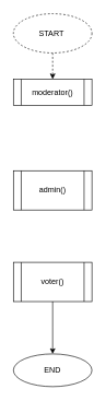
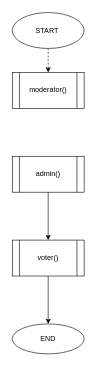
  <mxCell id="0" />
  <mxCell id="1" parent="0" />
  <mxCell id="2" value="" style="edgeStyle=orthogonalEdgeStyle;rounded=0;orthogonalLoop=1;jettySize=auto;html=1;dashed=1;" edge="1" parent="1" source="3" target="4"><mxGeometry relative="1" as="geometry" /></mxCell>
- <mxCell id="3" value="START&amp;nbsp;" style="ellipse;whiteSpace=wrap;html=1;dashed=1;" vertex="1" parent="1"><mxGeometry x="20" y="20" width="120" height="60" as="geometry" /></mxCell>
- <mxCell id="4" value="moderator()" style="shape=process;whiteSpace=wrap;html=1;backgroundOutline=1;" vertex="1" parent="1"><mxGeometry x="20" y="120" width="120" height="40" as="geometry" /></mxCell>
+ <mxCell id="3" value="START&amp;nbsp;" style="ellipse;whiteSpace=wrap;html=1;" vertex="1" parent="1"><mxGeometry x="20" y="20" width="120" height="60" as="geometry" /></mxCell>
+ <mxCell id="4" value="moderator()" style="shape=process;whiteSpace=wrap;html=1;backgroundOutline=1;" vertex="1" parent="1"><mxGeometry x="20" y="120" width="120" height="60" as="geometry" /></mxCell>
+ <mxCell id="5" value="" style="edgeStyle=orthogonalEdgeStyle;rounded=0;orthogonalLoop=1;jettySize=auto;html=1;" edge="1" parent="1" source="6" target="8"><mxGeometry relative="1" as="geometry" /></mxCell>
  <mxCell id="6" value="admin()" style="shape=process;whiteSpace=wrap;html=1;backgroundOutline=1;" vertex="1" parent="1"><mxGeometry x="20" y="260" width="120" height="60" as="geometry" /></mxCell>
  <mxCell id="7" value="" style="edgeStyle=orthogonalEdgeStyle;rounded=0;orthogonalLoop=1;jettySize=auto;html=1;" edge="1" parent="1" source="8"><mxGeometry relative="1" as="geometry"><mxPoint x="80" y="540" as="targetPoint" /></mxGeometry></mxCell>
  <mxCell id="8" value="voter()" style="shape=process;whiteSpace=wrap;html=1;backgroundOutline=1;" vertex="1" parent="1"><mxGeometry x="20" y="400" width="120" height="60" as="geometry" /></mxCell>
  <mxCell id="9" value="END" style="ellipse;whiteSpace=wrap;html=1;" vertex="1" parent="1"><mxGeometry x="20" y="540" width="120" height="50" as="geometry" /></mxCell>
